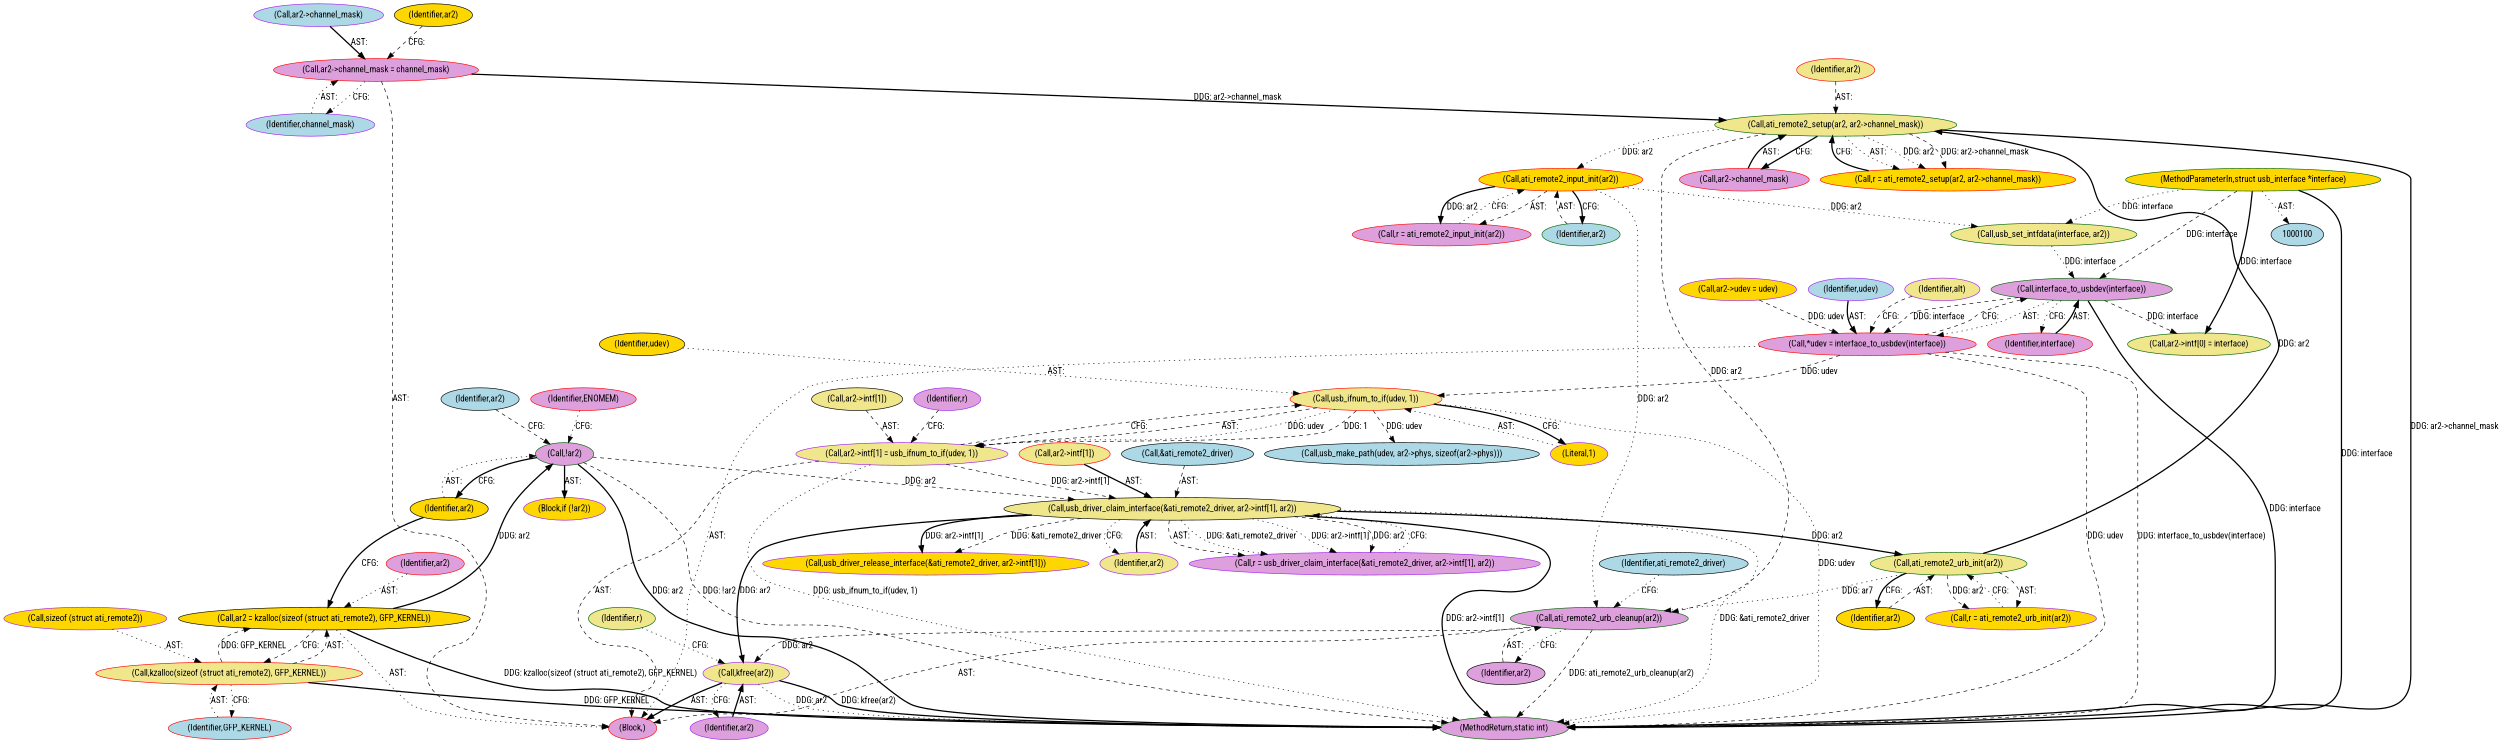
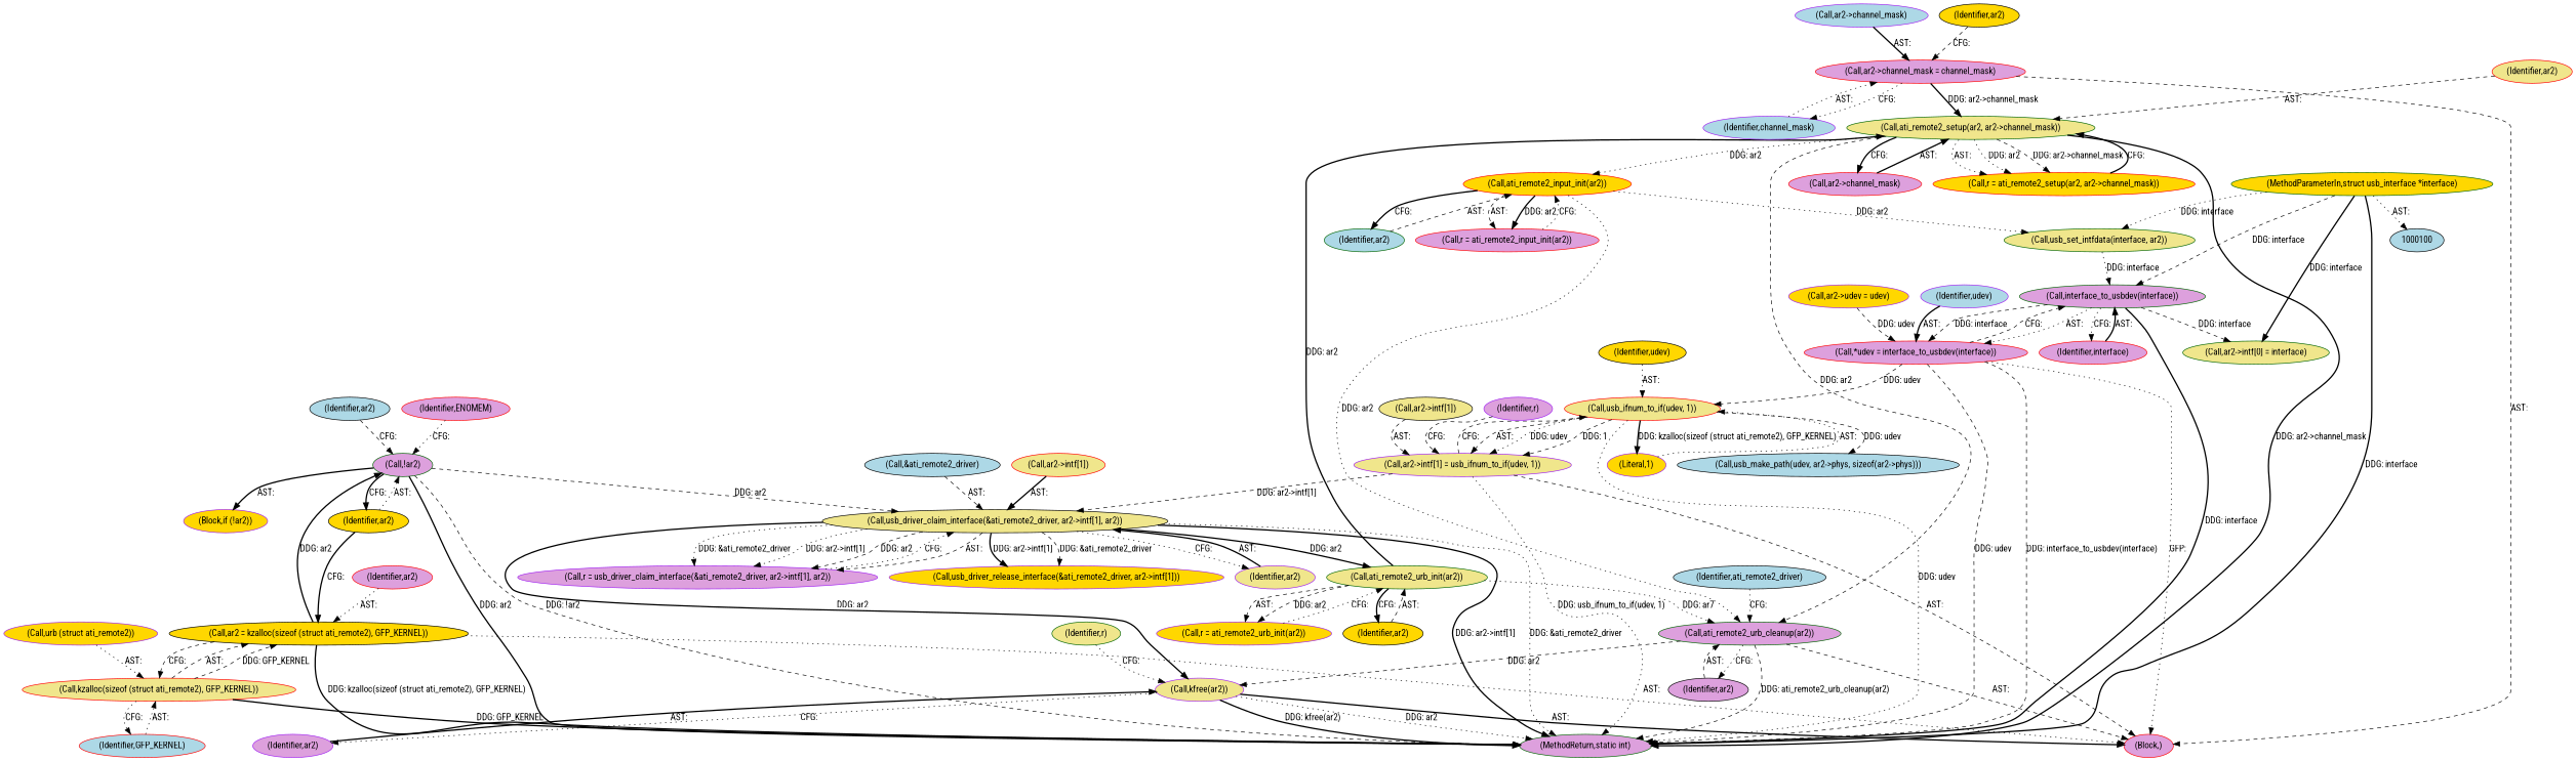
  digraph {
    fontname="Roboto Condensed"
    node [color=purple fillcolor=plum fontname="Roboto Condensed" style=filled]
    edge [fontname="Roboto Condensed" style=dashed]
    n1 [color=darkgreen label="(Call,ati_remote2_urb_cleanup(ar2))"]
    n2 [fillcolor=khaki label="(Call,kfree(ar2))"]
    n3 [color=darkgreen label="(MethodReturn,static int)"]
    n4 [color=black label="(Identifier,ar2)"]
    n5 [color=red label="(Block,)"]
    n6 [label="(Identifier,ar2)"]
    n7 [color=darkgreen fillcolor=khaki label="(Call,ati_remote2_setup(ar2, ar2->channel_mask))"]
    n8 [color=red fillcolor=gold label="(Call,ati_remote2_input_init(ar2))"]
    n9 [color=red label="(Call,ar2->channel_mask)"]
    n10 [color=red fillcolor=gold label="(Call,r = ati_remote2_setup(ar2, ar2->channel_mask))"]
    n11 [color=darkgreen fillcolor=khaki label="(Call,usb_set_intfdata(interface, ar2))"]
    n12 [color=darkgreen fillcolor=lightblue label="(Identifier,ar2)"]
    n13 [color=red label="(Call,r = ati_remote2_input_init(ar2))"]
    n14 [color=darkgreen fillcolor=khaki label="(Call,ati_remote2_urb_init(ar2))"]
    n15 [color=black fillcolor=gold label="(Identifier,ar2)"]
    n16 [fillcolor=gold label="(Call,r = ati_remote2_urb_init(ar2))"]
    n17 [color=black fillcolor=khaki label="(Call,usb_driver_claim_interface(&ati_remote2_driver, ar2->intf[1], ar2))"]
    n18 [fillcolor=khaki label="(Identifier,ar2)"]
    n19 [label="(Call,r = usb_driver_claim_interface(&ati_remote2_driver, ar2->intf[1], ar2))"]
    n20 [fillcolor=gold label="(Call,usb_driver_release_interface(&ati_remote2_driver, ar2->intf[1]))"]
    n21 [fillcolor=khaki label="(Call,ar2->intf[1] = usb_ifnum_to_if(udev, 1))"]
    n22 [color=red fillcolor=khaki label="(Call,usb_ifnum_to_if(udev, 1))"]
    n23 [color=black fillcolor=lightblue label="(Call,usb_make_path(udev, ar2->phys, sizeof(ar2->phys)))"]
    n24 [fillcolor=gold label="(Literal,1)"]
    n25 [color=red label="(Call,*udev = interface_to_usbdev(interface))"]
    n26 [color=darkgreen label="(Call,interface_to_usbdev(interface))"]
    n27 [color=red label="(Identifier,interface)"]
    n28 [color=darkgreen fillcolor=khaki label="(Call,ar2->intf[0] = interface)"]
    n29 [fillcolor=gold label="(Call,ar2->udev = udev)"]
    n30 [color=darkgreen fillcolor=gold label="(MethodParameterIn,struct usb_interface *interface)"]
    1000100 [color=black fillcolor=lightblue]
    n32 [color=darkgreen label="(Call,!ar2)"]
    n33 [color=black fillcolor=gold label="(Identifier,ar2)"]
    n34 [fillcolor=gold label="(Block,if (!ar2))"]
    n35 [color=black fillcolor=gold label="(Call,ar2 = kzalloc(sizeof (struct ati_remote2), GFP_KERNEL))"]
    n36 [color=red fillcolor=khaki label="(Call,kzalloc(sizeof (struct ati_remote2), GFP_KERNEL))"]
    n37 [color=red fillcolor=lightblue label="(Identifier,GFP_KERNEL)"]
    n38 [color=red label="(Call,ar2->channel_mask = channel_mask)"]
    n39 [fillcolor=lightblue label="(Identifier,channel_mask)"]
    n40 [color=black fillcolor=khaki label="(Call,ar2->intf[1])"]
    n41 [fillcolor=lightblue label="(Identifier,udev)"]
    n42 [color=black fillcolor=lightblue label="(Identifier,ar2)"]
    n43 [color=black fillcolor=lightblue label="(Call,&ati_remote2_driver)"]
    n44 [color=red fillcolor=khaki label="(Identifier,ar2)"]
    n45 [color=black fillcolor=lightblue label="(Identifier,ati_remote2_driver)"]
    n46 [label="(Identifier,r)"]
    n47 [fillcolor=lightblue label="(Call,ar2->channel_mask)"]
-   n48 [fillcolor=khaki label="(Identifier,alt)"]
    n49 [color=black fillcolor=gold label="(Identifier,ar2)"]
    n50 [color=black fillcolor=gold label="(Identifier,udev)"]
    n51 [color=red fillcolor=khaki label="(Call,ar2->intf[1])"]
    n52 [color=red label="(Identifier,ENOMEM)"]
-   n53 [fillcolor=gold label="(Call,sizeof (struct ati_remote2))"]
+   n53 [fillcolor=gold label="(Call,urb (struct ati_remote2))"]
    n54 [color=red label="(Identifier,ar2)"]
    n55 [color=darkgreen fillcolor=khaki label="(Identifier,r)"]
    n1 -> n2 [label="DDG: ar2"]
    n1 -> n3 [label="DDG: ati_remote2_urb_cleanup(ar2)"]
    n1 -> n4 [label="CFG: " style=dotted]
    n1 -> n5 [label="AST: "]
    n2 -> n3 [label="DDG: ar2" style=dotted]
    n2 -> n3 [label="DDG: kfree(ar2)" style=bold]
    n2 -> n5 [label="AST: " style=bold]
    n2 -> n6 [label="CFG: " style=dotted]
    n4 -> n1 [label="AST: "]
    n6 -> n2 [label="AST: " style=bold]
    n7 -> n1 [label="DDG: ar2"]
    n7 -> n3 [label="DDG: ar2->channel_mask" style=bold]
    n7 -> n8 [label="DDG: ar2" style=dotted]
    n7 -> n9 [label="CFG: " style=bold]
    n7 -> n10 [label="AST: " style=dotted]
    n7 -> n10 [label="DDG: ar2" style=dotted]
    n7 -> n10 [label="DDG: ar2->channel_mask"]
    n8 -> n1 [label="DDG: ar2" style=dotted]
    n8 -> n11 [label="DDG: ar2" style=dotted]
    n8 -> n12 [label="CFG: " style=bold]
    n8 -> n13 [label="AST: "]
    n8 -> n13 [label="DDG: ar2" style=bold]
    n9 -> n7 [label="AST: " style=bold]
    n10 -> n7 [label="CFG: " style=bold]
    n11 -> n26 [label="DDG: interface" style=dotted]
    n12 -> n8 [label="AST: "]
    n13 -> n8 [label="CFG: " style=dotted]
    n14 -> n1 [label="DDG: ar7" style=dotted]
    n14 -> n7 [label="DDG: ar2" style=bold]
    n14 -> n15 [label="CFG: " style=bold]
    n14 -> n16 [label="AST: "]
    n14 -> n16 [label="DDG: ar2"]
    n15 -> n14 [label="AST: "]
    n16 -> n14 [label="CFG: " style=dotted]
    n17 -> n2 [label="DDG: ar2" style=bold]
    n17 -> n3 [label="DDG: ar2->intf[1]" style=bold]
    n17 -> n3 [label="DDG: &ati_remote2_driver" style=dotted]
    n17 -> n14 [label="DDG: ar2" style=bold]
    n17 -> n18 [label="CFG: " style=dotted]
    n17 -> n19 [label="AST: "]
    n17 -> n19 [label="DDG: &ati_remote2_driver" style=dotted]
    n17 -> n19 [label="DDG: ar2->intf[1]" style=dotted]
    n17 -> n19 [label="DDG: ar2"]
    n17 -> n20 [label="DDG: &ati_remote2_driver"]
    n17 -> n20 [label="DDG: ar2->intf[1]" style=bold]
    n18 -> n17 [label="AST: " style=bold]
    n19 -> n17 [label="CFG: " style=dotted]
    n21 -> n3 [label="DDG: usb_ifnum_to_if(udev, 1)" style=dotted]
    n21 -> n5 [label="AST: "]
    n21 -> n17 [label="DDG: ar2->intf[1]"]
    n21 -> n22 [label="CFG: "]
    n22 -> n3 [label="DDG: udev" style=dotted]
    n22 -> n21 [label="AST: "]
    n22 -> n21 [label="DDG: udev" style=dotted]
    n22 -> n21 [label="DDG: 1"]
    n22 -> n23 [label="DDG: udev"]
-   n22 -> n24 [label="CFG: " style=bold]
+   n22 -> n24 [label="DDG: kzalloc(sizeof (struct ati_remote2), GFP_KERNEL)" style=bold]
    n24 -> n22 [label="AST: " style=dotted]
    n25 -> n3 [label="DDG: interface_to_usbdev(interface)"]
    n25 -> n3 [label="DDG: udev"]
-   n25 -> n5 [label="AST: " style=dotted]
+   n25 -> n5 [label="GFP: " style=dotted]
    n25 -> n22 [label="DDG: udev"]
    n25 -> n26 [label="CFG: "]
    n26 -> n3 [label="DDG: interface" style=bold]
    n26 -> n25 [label="AST: " style=dotted]
    n26 -> n25 [label="DDG: interface"]
    n26 -> n27 [label="CFG: " style=dotted]
    n26 -> n28 [label="DDG: interface"]
    n27 -> n26 [label="AST: " style=bold]
    n29 -> n25 [label="DDG: udev"]
    n30 -> n3 [label="DDG: interface" style=bold]
    n30 -> n11 [label="DDG: interface" style=dotted]
    n30 -> n26 [label="DDG: interface"]
    n30 -> n28 [label="DDG: interface" style=bold]
    n30 -> 1000100 [label="AST: " style=dotted]
    n32 -> n3 [label="DDG: ar2" style=bold]
    n32 -> n3 [label="DDG: !ar2"]
    n32 -> n17 [label="DDG: ar2"]
    n32 -> n33 [label="CFG: " style=bold]
    n32 -> n34 [label="AST: " style=bold]
    n33 -> n32 [label="AST: " style=dotted]
    n33 -> n35 [label="CFG: " style=bold]
    n35 -> n3 [label="DDG: kzalloc(sizeof (struct ati_remote2), GFP_KERNEL)" style=bold]
    n35 -> n5 [label="AST: " style=dotted]
    n35 -> n32 [label="DDG: ar2" style=bold]
    n35 -> n36 [label="CFG: "]
    n36 -> n3 [label="DDG: GFP_KERNEL" style=bold]
    n36 -> n35 [label="AST: "]
    n36 -> n35 [label="DDG: GFP_KERNEL"]
    n36 -> n37 [label="CFG: " style=dotted]
    n37 -> n36 [label="AST: " style=dotted]
    n38 -> n5 [label="AST: "]
    n38 -> n7 [label="DDG: ar2->channel_mask" style=bold]
    n38 -> n39 [label="CFG: " style=dotted]
    n39 -> n38 [label="AST: " style=dotted]
    n40 -> n21 [label="AST: "]
    n41 -> n25 [label="AST: " style=bold]
    n42 -> n32 [label="CFG: "]
    n43 -> n17 [label="AST: "]
    n44 -> n7 [label="AST: "]
    n45 -> n1 [label="CFG: " style=dotted]
    n46 -> n21 [label="CFG: "]
    n47 -> n38 [label="AST: " style=bold]
-   n48 -> n25 [label="CFG: "]
    n49 -> n38 [label="CFG: "]
    n50 -> n22 [label="AST: " style=dotted]
    n51 -> n17 [label="AST: " style=bold]
    n52 -> n32 [label="CFG: " style=dotted]
    n53 -> n36 [label="AST: " style=dotted]
    n54 -> n35 [label="AST: " style=dotted]
    n55 -> n2 [label="CFG: " style=dotted]
  }
